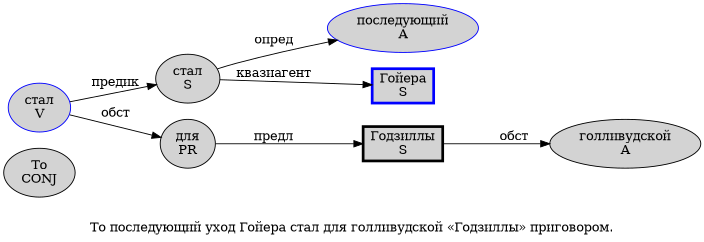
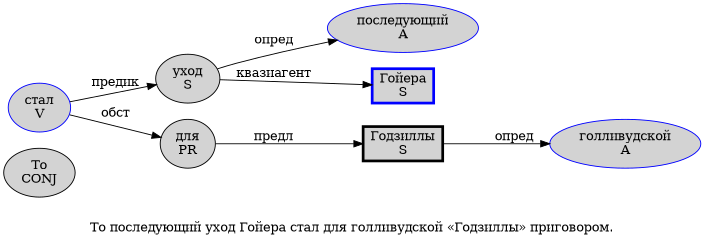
  digraph {
    label="То последующий уход Гойера стал для голливудской «Годзиллы» приговором."
    rankdir=LR
    node [fillcolor=lightgray penwidth=1 shape=ellipse style=filled]
    n1 [label="То\nCONJ"]
    n2 [color=blue label="последующий\nA"]
-   n3 [label="стал\nS"]
+   n3 [label="уход\nS"]
    n4 [color=blue label="Гойера\nS" penwidth=3 shape=box]
    n5 [color=blue label="стал\nV"]
    n6 [label="для\nPR"]
    n7 [color=black label="Годзиллы\nS" penwidth=3 shape=box]
-   n8 [label="голливудской\nA"]
+   n8 [label="голливудской\nA" color=blue]
    n3 -> n2 [label="опред"]
    n3 -> n4 [label="квазиагент"]
    n5 -> n3 [label="предик"]
    n5 -> n6 [label="обст"]
    n6 -> n7 [label="предл"]
-   n7 -> n8 [label="обст"]
+   n7 -> n8 [label="опред"]
  }
